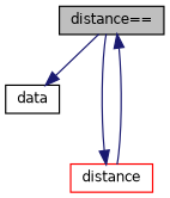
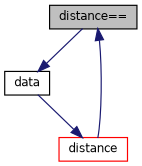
  digraph {
    rankdir=TB
    node [color=black fontname=Helvetica fontsize=10 shape=record]
    edge [color=midnightblue fontname=Helvetica fontsize=10 labelfontname=Helvetica labelfontsize=10 style=solid]
    n1 [fillcolor=grey75 fontcolor=black height=0.2 label="distance==" style=filled width=0.4]
    n2 [height=0.2 label=data width=0.4]
    n3 [color=red height=0.2 label=distance width=0.4]
    n1 -> n2
-   n1 -> n3
+   n2 -> n3
    n3 -> n1
  }
